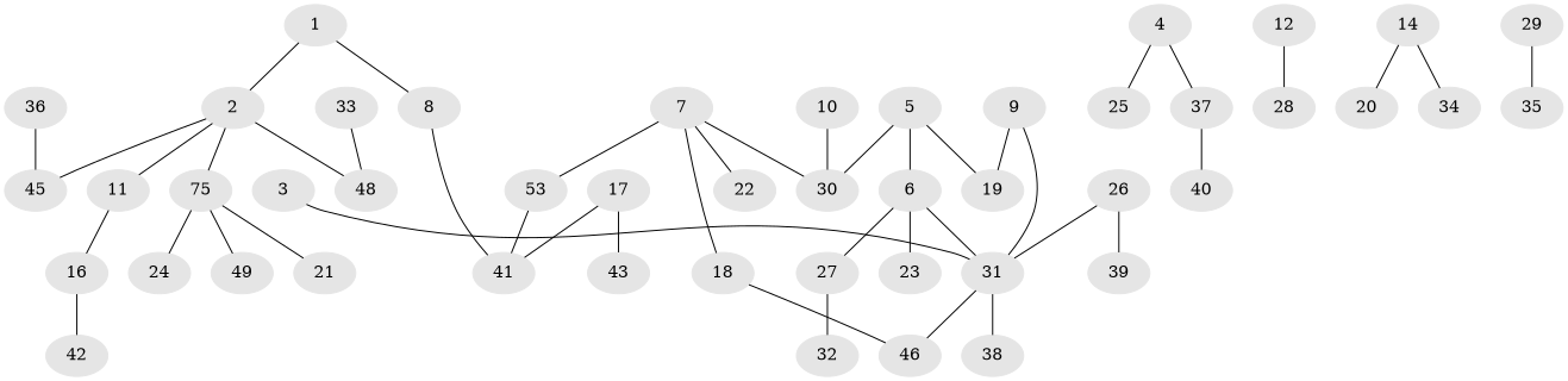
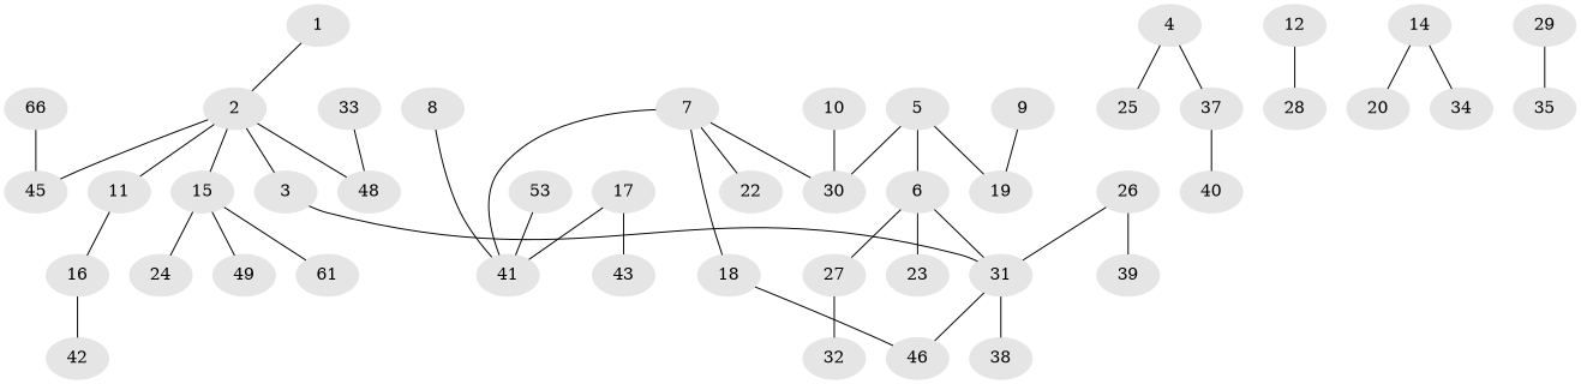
  graph {
    node [color=gray90 style=filled]
    edge [weight=1.0]
    1
    2
    8
    3
    11
-   15 [label=75]
+   15
    45
    48
    41
    31
    16
-   21
+   21 [label=61]
    24
    49
    46
    38
    4
    25
    37
    40
    5
    6
    19
    30
    23
    27
    32
    7
    n29 [label=53]
    18
    22
    9
    10
    42
    12
    28
    14
    20
    34
    17
    43
    29
    35
    26
    39
    33
-   36
+   36 [label=66]
    1 -- 2
-   1 -- 8
+   2 -- 3
    2 -- 11
    2 -- 15
    2 -- 45
    2 -- 48
    8 -- 41
    3 -- 31
    11 -- 16
    15 -- 21
    15 -- 24
    15 -- 49
    31 -- 46
    31 -- 38
    16 -- 42
    4 -- 25
    4 -- 37
    37 -- 40
    5 -- 6
    5 -- 19
    5 -- 30
    6 -- 31
    6 -- 23
    6 -- 27
    27 -- 32
    7 -- 30
-   7 -- n29
+   7 -- 41
    7 -- 18
    7 -- 22
    n29 -- 41
    18 -- 46
-   9 -- 31
    9 -- 19
    10 -- 30
    12 -- 28
    14 -- 20
    14 -- 34
    17 -- 41
    17 -- 43
    29 -- 35
    26 -- 31
    26 -- 39
    33 -- 48
    36 -- 45
  }
